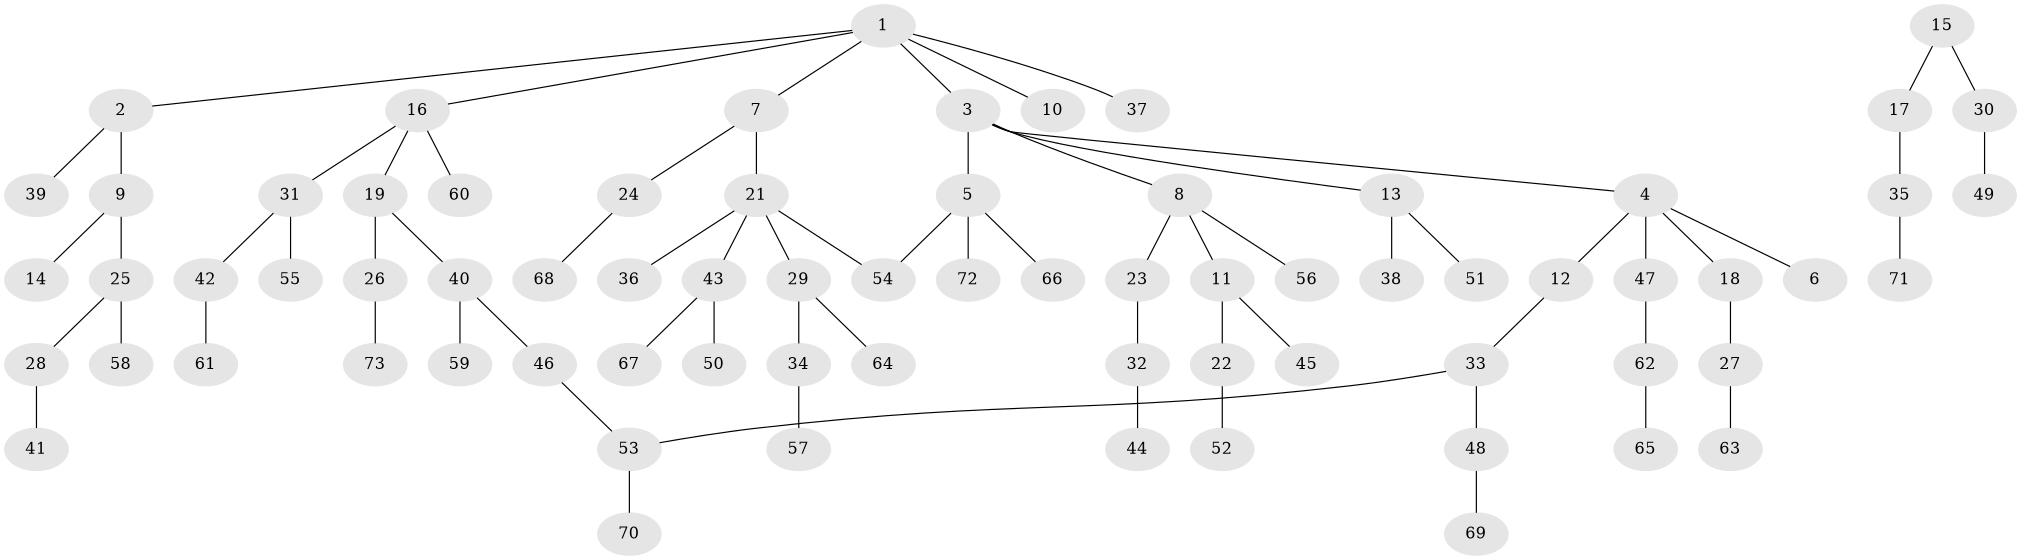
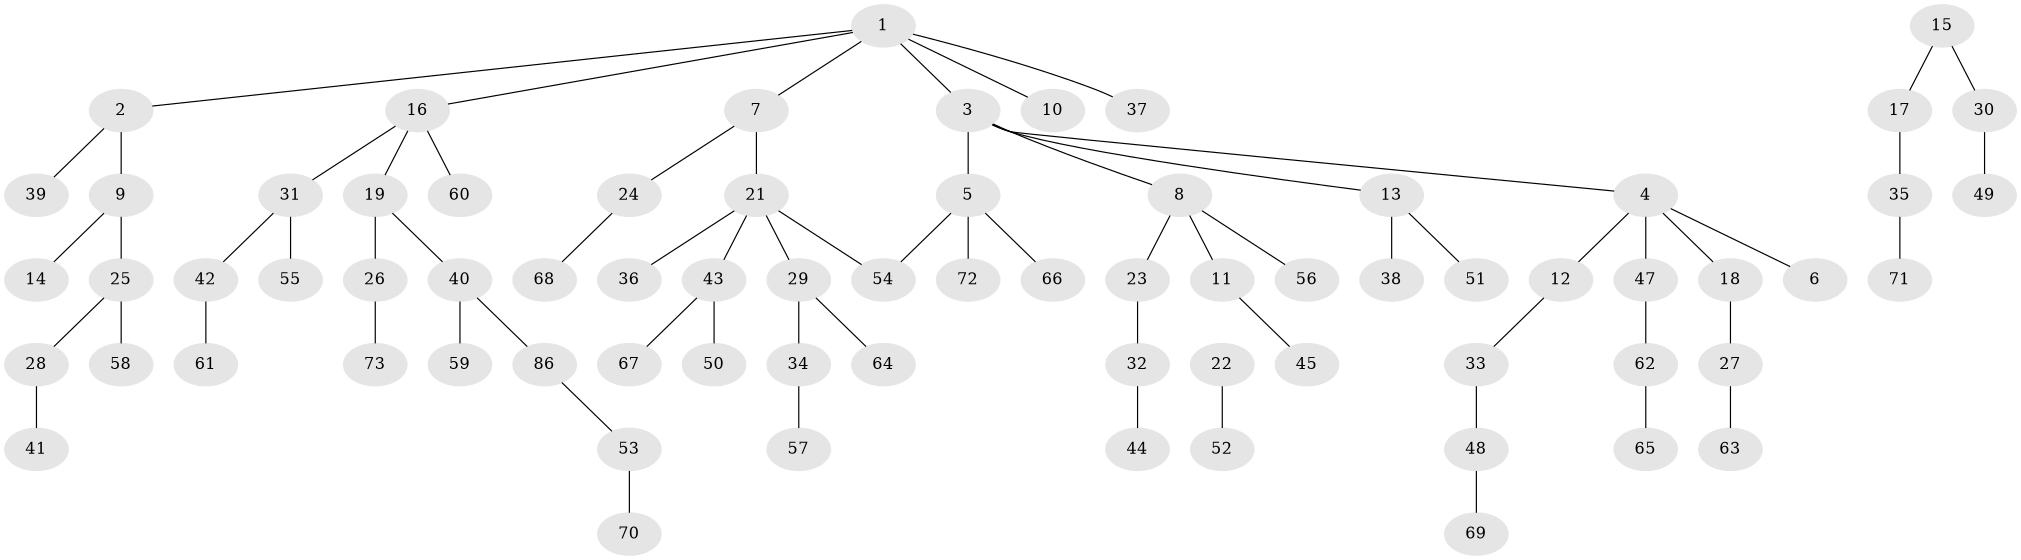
  graph {
    node [color=gray90 style=filled]
    1
    2
    3
    7
    10
    16
    37
    9
    39
    4
    5
    8
    13
    21
    24
    19
    31
    60
    14
    25
    6
    12
    18
    47
    54
    66
    72
    11
    23
    56
    38
    51
    33
    27
    62
    29
    36
    43
    68
    22
    45
    32
    28
    58
    52
    48
    53
    15
    17
    30
    35
    49
    26
    40
    42
    55
    71
    63
    73
-   46
+   46 [label=86]
    59
    34
    64
    50
    67
    44
    41
    57
    61
    69
    70
    65
    1 -- 2
    1 -- 3
    1 -- 7
    1 -- 10
    1 -- 16
    1 -- 37
    2 -- 9
    2 -- 39
    3 -- 4
    3 -- 5
    3 -- 8
    3 -- 13
    7 -- 21
    7 -- 24
    16 -- 19
    16 -- 31
    16 -- 60
    9 -- 14
    9 -- 25
    4 -- 6
    4 -- 12
    4 -- 18
    4 -- 47
    5 -- 54
    5 -- 66
    5 -- 72
    8 -- 11
    8 -- 23
    8 -- 56
    13 -- 38
    13 -- 51
    21 -- 54
    21 -- 29
    21 -- 36
    21 -- 43
    24 -- 68
    19 -- 26
    19 -- 40
    31 -- 42
    31 -- 55
    25 -- 28
    25 -- 58
    12 -- 33
    18 -- 27
    47 -- 62
-   11 -- 22
    11 -- 45
    23 -- 32
    33 -- 48
-   33 -- 53
    27 -- 63
    62 -- 65
    29 -- 34
    29 -- 64
    43 -- 50
    43 -- 67
    22 -- 52
    32 -- 44
    28 -- 41
    48 -- 69
    53 -- 70
    15 -- 17
    15 -- 30
    17 -- 35
    30 -- 49
    35 -- 71
    26 -- 73
    40 -- 46
    40 -- 59
    42 -- 61
    46 -- 53
    34 -- 57
  }
